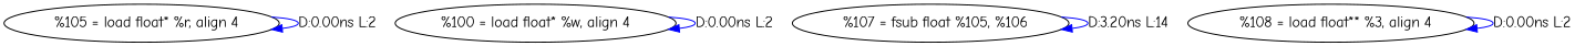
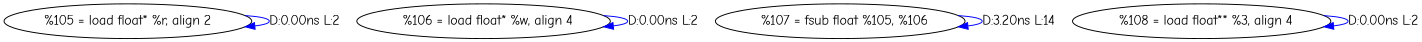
  digraph {
    fontname="Comic Neue"
    node [fontname="Comic Neue"]
    edge [color=blue fontname="Comic Neue"]
-   n1 [label="  %105 = load float* %r, align 4"]
-   n2 [label="%100 = load float* %w, align 4"]
+   n1 [label="%105 = load float* %r, align 2"]
+   n2 [label="  %106 = load float* %w, align 4"]
    n3 [label="  %107 = fsub float %105, %106"]
    n4 [label="  %108 = load float** %3, align 4"]
    n1 -> n1 [label="D:0.00ns L:2"]
    n2 -> n2 [label="D:0.00ns L:2"]
    n3 -> n3 [label="D:3.20ns L:14"]
    n4 -> n4 [label="D:0.00ns L:2"]
  }
